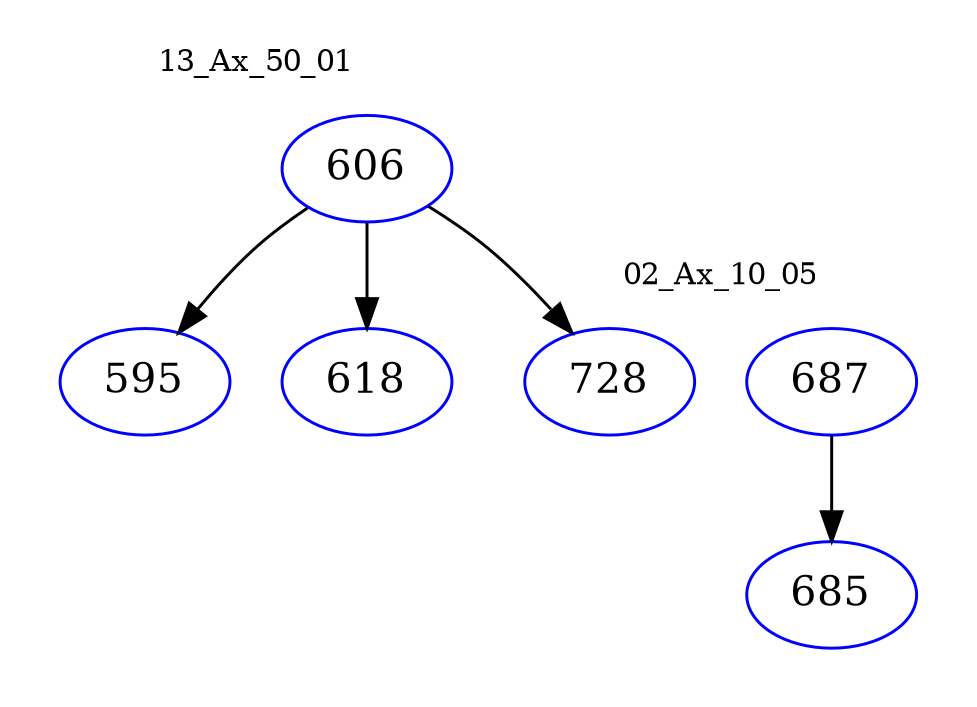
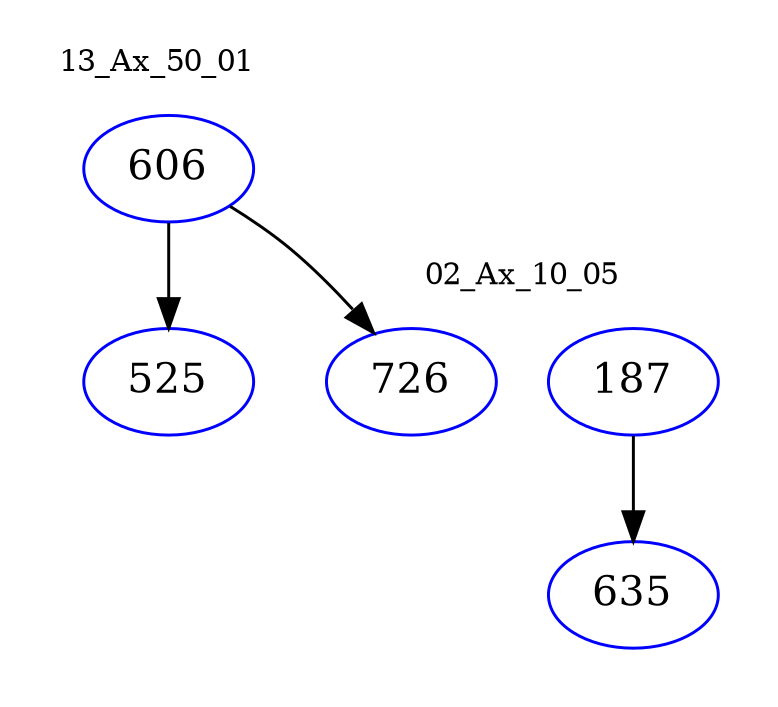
  digraph {
    node [color=blue]
    edge [color=black]
-   n1 [label=687]
-   n2 [label=685]
-   n3 [label=728]
+   n1 [label=187]
+   n2 [label=635]
+   n3 [label=726]
    n4 [label=606]
-   n5 [label=595]
-   n6 [label=618]
+   n5 [label=525]
    subgraph cluster_1 {
      color=white
      fontsize=10
      label="02_Ax_10_05"
      n1
      n2
      n3
    }
    subgraph cluster_2 {
      color=white
      fontsize=10
      label="13_Ax_50_01"
      n4
      n5
-     n6
    }
    n1 -> n2
    n4 -> n3
    n4 -> n5
-   n4 -> n6
  }
